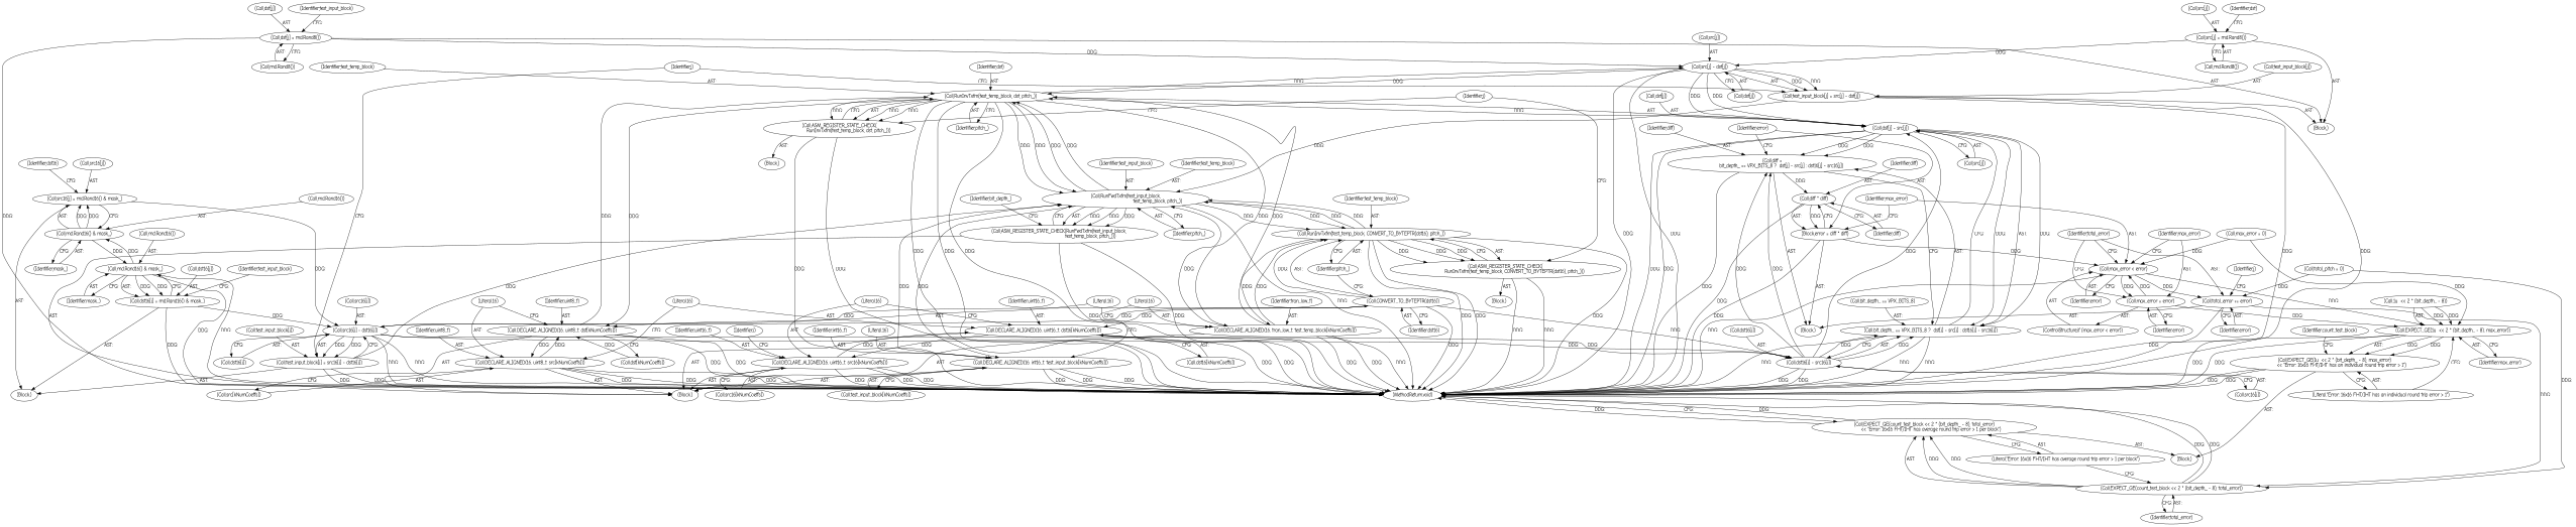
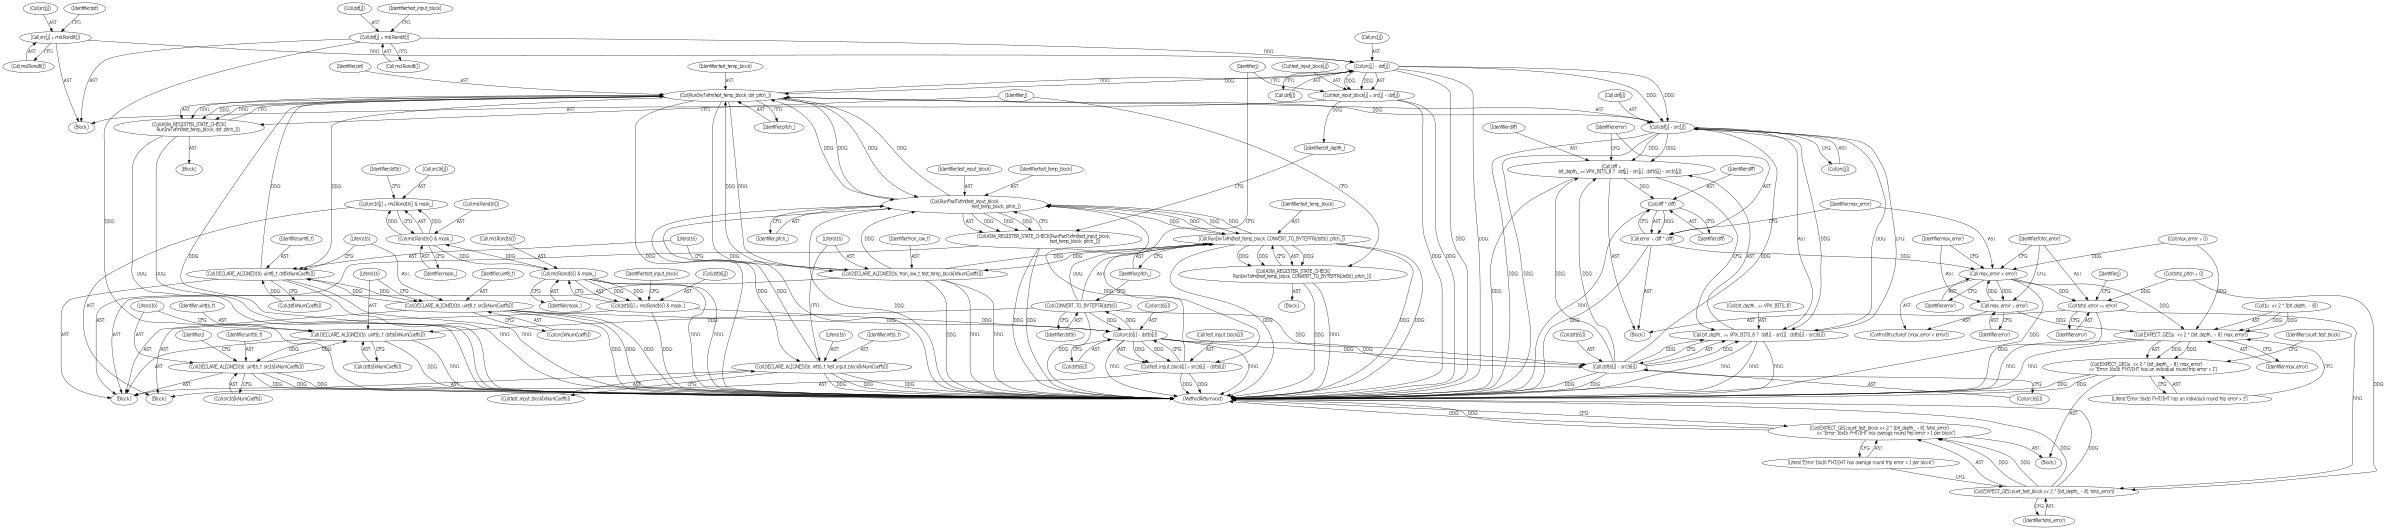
  digraph {
    fontname="Comic Neue"
    node [fontname="Comic Neue"]
    edge [fontname="Comic Neue"]
    n1 [label="(Call,src[j] - dst[j])"]
    n2 [label="(Call,RunInvTxfm(test_temp_block, dst, pitch_))"]
    n3 [label="(Call,test_input_block[j] = src[j] - dst[j])"]
    n4 [label="(Call,dst[j] - src[j])"]
    n5 [label="(MethodReturn,void)"]
    n6 [label="(Call,dst[j])"]
    n7 [label="(Call,RunFwdTxfm(test_input_block,\n                                          test_temp_block, pitch_))"]
    n8 [label="(Call,DECLARE_ALIGNED(16, tran_low_t, test_temp_block[kNumCoeffs]))"]
    n9 [label="(Call,DECLARE_ALIGNED(16, uint8_t, dst[kNumCoeffs]))"]
    n10 [label="(Call,ASM_REGISTER_STATE_CHECK(\n            RunInvTxfm(test_temp_block, dst, pitch_)))"]
    n11 [label="(Identifier,pitch_)"]
    n12 [label="(Block,)"]
    n13 [label="(Call,diff =\n            bit_depth_ == VPX_BITS_8 ?  dst[j] - src[j] : dst16[j] - src16[j])"]
    n14 [label="(Call,bit_depth_ == VPX_BITS_8 ?  dst[j] - src[j] : dst16[j] - src16[j])"]
    n15 [label="(Call,src[j])"]
    n16 [label="(Call,EXPECT_GE(count_test_block << 2 * (bit_depth_ - 8), total_error)\n         << \"Error: 16x16 FHT/IHT has average round trip error > 1 per block\")"]
    n17 [label="(Call,src[j] = rnd.Rand8())"]
    n18 [label="(Call,rnd.Rand8())"]
    n19 [label="(Call,dst[j] = rnd.Rand8())"]
    n20 [label="(Call,rnd.Rand8())"]
    n21 [label="(Call,DECLARE_ALIGNED(16, int16_t, test_input_block[kNumCoeffs]))"]
    n22 [label="(Call,RunInvTxfm(test_temp_block, CONVERT_TO_BYTEPTR(dst16), pitch_))"]
    n23 [label="(Call,ASM_REGISTER_STATE_CHECK(RunFwdTxfm(test_input_block,\n                                          test_temp_block, pitch_)))"]
    n24 [label="(Identifier,pitch_)"]
    n25 [label="(Block,)"]
    n26 [label="(Call,DECLARE_ALIGNED(16, uint8_t, src[kNumCoeffs]))"]
    n27 [label="(Call,dst[kNumCoeffs])"]
    n28 [label="(Block,)"]
    n29 [label="(Call,test_input_block[kNumCoeffs])"]
    n30 [label="(Call,ASM_REGISTER_STATE_CHECK(\n            RunInvTxfm(test_temp_block, CONVERT_TO_BYTEPTR(dst16), pitch_)))"]
    n31 [label="(Identifier,pitch_)"]
    n32 [label="(Call,test_input_block[j] = src16[j] - dst16[j])"]
    n33 [label="(Call,src16[j] - dst16[j])"]
    n34 [label="(Block,)"]
    n35 [label="(Call,CONVERT_TO_BYTEPTR(dst16))"]
    n36 [label="(Call,dst16[j] - src16[j])"]
    n37 [label="(Call,dst16[j])"]
    n38 [label="(Call,DECLARE_ALIGNED(16, uint16_t, dst16[kNumCoeffs]))"]
    n39 [label="(Identifier,dst16)"]
    n40 [label="(Call,src16[j])"]
    n41 [label="(Call,src16[j] = rnd.Rand16() & mask_)"]
    n42 [label="(Call,rnd.Rand16() & mask_)"]
    n43 [label="(Call,rnd.Rand16() & mask_)"]
    n44 [label="(Identifier,mask_)"]
    n45 [label="(Call,dst16[j] = rnd.Rand16() & mask_)"]
    n46 [label="(Identifier,mask_)"]
    n47 [label="(Call,DECLARE_ALIGNED(16, uint16_t, src16[kNumCoeffs]))"]
    n48 [label="(Call,dst16[kNumCoeffs])"]
    n49 [label="(Call,diff * diff)"]
    n50 [label="(Block,)"]
    n51 [label="(Call,src16[kNumCoeffs])"]
    n52 [label="(Block,)"]
    n53 [label="(Call,src[kNumCoeffs])"]
-   n54 [label="(Block,error = diff * diff)"]
+   n54 [label="(Call,error = diff * diff)"]
    n55 [label="(Identifier,diff)"]
    n56 [label="(Call,max_error < error)"]
    n57 [label="(Call,max_error = error)"]
    n58 [label="(Call,EXPECT_GE(1u  << 2 * (bit_depth_ - 8), max_error))"]
    n59 [label="(Call,total_error += error)"]
    n60 [label="(Identifier,error)"]
    n61 [label="(ControlStructure,if (max_error < error))"]
    n62 [label="(Identifier,error)"]
    n63 [label="(Call,EXPECT_GE(1u  << 2 * (bit_depth_ - 8), max_error)\n         << \"Error: 16x16 FHT/IHT has an individual round trip error > 1\")"]
    n64 [label="(Identifier,max_error)"]
    n65 [label="(Call,EXPECT_GE(count_test_block << 2 * (bit_depth_ - 8), total_error))"]
    n66 [label="(Identifier,error)"]
    n67 [label="(Literal,\"Error: 16x16 FHT/IHT has an individual round trip error > 1\")"]
    n68 [label="(Block,)"]
    n69 [label="(Identifier,total_error)"]
    n70 [label="(Literal,\"Error: 16x16 FHT/IHT has average round trip error > 1 per block\")"]
    n71 [label="(Identifier,test_temp_block)"]
    n72 [label="(Identifier,total_error)"]
    n73 [label="(Call,src[j])"]
    n74 [label="(Call,max_error = 0)"]
    n75 [label="(Literal,16)"]
    n76 [label="(Identifier,uint16_t)"]
    n77 [label="(Call,1u  << 2 * (bit_depth_ - 8))"]
    n78 [label="(Identifier,test_temp_block)"]
    n79 [label="(Call,dst16[j])"]
    n80 [label="(Call,test_input_block[j])"]
    n81 [label="(Identifier,j)"]
    n82 [label="(Call,src[j])"]
    n83 [label="(Call,dst16[j])"]
    n84 [label="(Identifier,j)"]
    n85 [label="(Identifier,uint8_t)"]
    n86 [label="(Call,bit_depth_ == VPX_BITS_8)"]
    n87 [label="(Call,src16[j])"]
    n88 [label="(Identifier,count_test_block)"]
    n89 [label="(Identifier,int16_t)"]
    n90 [label="(Identifier,tran_low_t)"]
    n91 [label="(Identifier,error)"]
    n92 [label="(Identifier,uint8_t)"]
    n93 [label="(Identifier,dst)"]
    n94 [label="(Call,dst[j])"]
    n95 [label="(Identifier,test_input_block)"]
    n96 [label="(Literal,16)"]
    n97 [label="(Literal,16)"]
    n98 [label="(Literal,16)"]
    n99 [label="(Call,rnd.Rand16())"]
    n100 [label="(Identifier,diff)"]
    n101 [label="(Literal,16)"]
    n102 [label="(Call,rnd.Rand16())"]
    n103 [label="(Identifier,bit_depth_)"]
    n104 [label="(Call,dst[j])"]
    n105 [label="(Identifier,test_input_block)"]
    n106 [label="(Identifier,j)"]
    n107 [label="(Identifier,dst16)"]
    n108 [label="(Identifier,diff)"]
    n109 [label="(Literal,16)"]
    n110 [label="(Call,total_pitch = 0)"]
    n111 [label="(Call,test_input_block[j])"]
    n112 [label="(Identifier,dst)"]
    n113 [label="(Identifier,max_error)"]
    n114 [label="(Identifier,test_temp_block)"]
    n115 [label="(Call,src16[j])"]
    n116 [label="(Identifier,uint16_t)"]
    n117 [label="(Identifier,test_input_block)"]
    n118 [label="(Identifier,j)"]
    n119 [label="(Identifier,max_error)"]
    n1 -> n2 [label="DDG: "]
    n1 -> n3 [label="AST: "]
    n1 -> n3 [label="DDG: "]
    n1 -> n3 [label="DDG: "]
    n1 -> n4 [label="DDG: "]
    n1 -> n4 [label="DDG: "]
    n1 -> n5 [label="DDG: "]
    n1 -> n5 [label="DDG: "]
    n1 -> n6 [label="CFG: "]
    n2 -> n1 [label="DDG: "]
    n2 -> n4 [label="AST: "]
    n2 -> n5 [label="DDG: "]
    n2 -> n5 [label="DDG: "]
    n2 -> n5 [label="DDG: "]
    n2 -> n7 [label="DDG: "]
    n2 -> n7 [label="DDG: "]
    n2 -> n8 [label="DDG: "]
    n2 -> n9 [label="DDG: "]
    n2 -> n10 [label="AST: "]
    n2 -> n10 [label="DDG: "]
    n2 -> n10 [label="DDG: "]
    n2 -> n10 [label="DDG: "]
    n2 -> n11 [label="CFG: "]
    n3 -> n5 [label="DDG: "]
    n3 -> n5 [label="DDG: "]
-   n3 -> n7 [label="DDG: "]
+   n3 -> n103 [label="DDG: "]
    n3 -> n12 [label="AST: "]
    n4 -> n2 [label="DDG: "]
    n4 -> n5 [label="DDG: "]
    n4 -> n5 [label="DDG: "]
    n4 -> n13 [label="DDG: "]
    n4 -> n13 [label="DDG: "]
    n4 -> n14 [label="AST: "]
    n4 -> n14 [label="DDG: "]
    n4 -> n14 [label="DDG: "]
    n4 -> n15 [label="CFG: "]
    n5 -> n16 [label="CFG: "]
    n6 -> n1 [label="AST: "]
    n7 -> n2 [label="DDG: "]
    n7 -> n2 [label="DDG: "]
    n7 -> n5 [label="DDG: "]
    n7 -> n21 [label="DDG: "]
    n7 -> n22 [label="DDG: "]
    n7 -> n22 [label="DDG: "]
    n7 -> n23 [label="AST: "]
    n7 -> n23 [label="DDG: "]
    n7 -> n23 [label="DDG: "]
    n7 -> n23 [label="DDG: "]
    n7 -> n24 [label="CFG: "]
    n8 -> n2 [label="DDG: "]
    n8 -> n5 [label="DDG: "]
    n8 -> n5 [label="DDG: "]
    n8 -> n5 [label="DDG: "]
    n8 -> n7 [label="DDG: "]
    n8 -> n22 [label="DDG: "]
    n8 -> n25 [label="AST: "]
    n9 -> n2 [label="DDG: "]
    n9 -> n5 [label="DDG: "]
    n9 -> n5 [label="DDG: "]
    n9 -> n25 [label="AST: "]
    n9 -> n26 [label="DDG: "]
    n9 -> n27 [label="CFG: "]
    n10 -> n2 [label="CFG: "]
    n10 -> n5 [label="DDG: "]
    n10 -> n5 [label="DDG: "]
    n10 -> n28 [label="AST: "]
    n11 -> n2 [label="AST: "]
    n13 -> n5 [label="DDG: "]
    n13 -> n14 [label="CFG: "]
    n13 -> n49 [label="DDG: "]
    n13 -> n50 [label="AST: "]
    n14 -> n4 [label="CFG: "]
    n14 -> n5 [label="DDG: "]
    n14 -> n5 [label="DDG: "]
    n14 -> n5 [label="DDG: "]
    n14 -> n13 [label="AST: "]
    n14 -> n36 [label="CFG: "]
    n15 -> n4 [label="AST: "]
    n16 -> n5 [label="DDG: "]
    n16 -> n5 [label="DDG: "]
    n16 -> n68 [label="AST: "]
    n16 -> n70 [label="CFG: "]
    n17 -> n1 [label="DDG: "]
    n17 -> n12 [label="AST: "]
    n17 -> n18 [label="CFG: "]
    n18 -> n17 [label="AST: "]
    n19 -> n1 [label="DDG: "]
    n19 -> n5 [label="DDG: "]
    n19 -> n12 [label="AST: "]
    n19 -> n20 [label="CFG: "]
    n20 -> n19 [label="AST: "]
    n21 -> n5 [label="DDG: "]
    n21 -> n5 [label="DDG: "]
    n21 -> n5 [label="DDG: "]
    n21 -> n7 [label="DDG: "]
    n21 -> n25 [label="AST: "]
    n21 -> n29 [label="CFG: "]
    n22 -> n5 [label="DDG: "]
    n22 -> n5 [label="DDG: "]
    n22 -> n5 [label="DDG: "]
    n22 -> n7 [label="DDG: "]
    n22 -> n7 [label="DDG: "]
    n22 -> n8 [label="DDG: "]
    n22 -> n30 [label="AST: "]
    n22 -> n30 [label="DDG: "]
    n22 -> n30 [label="DDG: "]
    n22 -> n30 [label="DDG: "]
    n22 -> n31 [label="CFG: "]
    n23 -> n5 [label="DDG: "]
    n23 -> n5 [label="DDG: "]
    n23 -> n7 [label="CFG: "]
    n23 -> n25 [label="AST: "]
    n24 -> n7 [label="AST: "]
    n26 -> n5 [label="DDG: "]
    n26 -> n5 [label="DDG: "]
    n26 -> n5 [label="DDG: "]
    n26 -> n9 [label="DDG: "]
    n26 -> n25 [label="AST: "]
    n26 -> n53 [label="CFG: "]
    n27 -> n9 [label="DDG: "]
    n29 -> n21 [label="AST: "]
    n30 -> n5 [label="DDG: "]
    n30 -> n5 [label="DDG: "]
    n30 -> n22 [label="CFG: "]
    n30 -> n52 [label="AST: "]
    n31 -> n22 [label="AST: "]
    n31 -> n35 [label="CFG: "]
    n32 -> n5 [label="DDG: "]
    n32 -> n5 [label="DDG: "]
    n32 -> n7 [label="DDG: "]
    n32 -> n33 [label="CFG: "]
    n32 -> n34 [label="AST: "]
    n33 -> n5 [label="DDG: "]
    n33 -> n5 [label="DDG: "]
    n33 -> n32 [label="AST: "]
    n33 -> n32 [label="DDG: "]
    n33 -> n32 [label="DDG: "]
    n33 -> n35 [label="DDG: "]
    n33 -> n36 [label="DDG: "]
    n33 -> n36 [label="DDG: "]
    n33 -> n37 [label="CFG: "]
    n35 -> n5 [label="DDG: "]
    n35 -> n22 [label="AST: "]
    n35 -> n22 [label="DDG: "]
    n35 -> n33 [label="DDG: "]
    n35 -> n36 [label="DDG: "]
    n35 -> n38 [label="DDG: "]
    n35 -> n39 [label="CFG: "]
    n36 -> n4 [label="DDG: "]
    n36 -> n5 [label="DDG: "]
    n36 -> n5 [label="DDG: "]
    n36 -> n13 [label="DDG: "]
    n36 -> n13 [label="DDG: "]
    n36 -> n14 [label="AST: "]
    n36 -> n14 [label="DDG: "]
    n36 -> n14 [label="DDG: "]
    n36 -> n40 [label="CFG: "]
    n37 -> n33 [label="AST: "]
    n38 -> n5 [label="DDG: "]
    n38 -> n5 [label="DDG: "]
    n38 -> n25 [label="AST: "]
    n38 -> n47 [label="DDG: "]
    n38 -> n48 [label="CFG: "]
    n39 -> n35 [label="AST: "]
    n40 -> n36 [label="AST: "]
-   n41 -> n33 [label="DDG: "]
+   n26 -> n33 [label="DDG: "]
    n41 -> n34 [label="AST: "]
    n41 -> n42 [label="CFG: "]
    n42 -> n41 [label="AST: "]
    n42 -> n41 [label="DDG: "]
    n42 -> n41 [label="DDG: "]
    n42 -> n43 [label="DDG: "]
    n42 -> n44 [label="CFG: "]
    n43 -> n5 [label="DDG: "]
    n43 -> n5 [label="DDG: "]
    n43 -> n42 [label="DDG: "]
    n43 -> n45 [label="AST: "]
    n43 -> n45 [label="DDG: "]
    n43 -> n45 [label="DDG: "]
    n43 -> n46 [label="CFG: "]
    n44 -> n42 [label="AST: "]
    n45 -> n5 [label="DDG: "]
    n45 -> n33 [label="DDG: "]
    n45 -> n34 [label="AST: "]
    n45 -> n43 [label="CFG: "]
    n46 -> n43 [label="AST: "]
    n47 -> n5 [label="DDG: "]
    n47 -> n5 [label="DDG: "]
    n47 -> n5 [label="DDG: "]
    n47 -> n25 [label="AST: "]
    n47 -> n38 [label="DDG: "]
    n47 -> n51 [label="CFG: "]
    n48 -> n38 [label="AST: "]
    n49 -> n5 [label="DDG: "]
    n49 -> n54 [label="AST: "]
    n49 -> n54 [label="DDG: "]
    n49 -> n55 [label="CFG: "]
    n51 -> n47 [label="AST: "]
    n53 -> n26 [label="AST: "]
    n54 -> n5 [label="DDG: "]
    n54 -> n49 [label="CFG: "]
    n54 -> n50 [label="AST: "]
    n54 -> n56 [label="DDG: "]
    n55 -> n49 [label="AST: "]
    n56 -> n5 [label="DDG: "]
    n56 -> n57 [label="DDG: "]
    n56 -> n58 [label="DDG: "]
    n56 -> n59 [label="DDG: "]
    n56 -> n60 [label="CFG: "]
-   n61 -> n56 [label="AST: "]
+   n56 -> n61 [label="AST: "]
    n57 -> n56 [label="DDG: "]
    n57 -> n58 [label="DDG: "]
    n57 -> n61 [label="AST: "]
    n57 -> n62 [label="CFG: "]
    n58 -> n5 [label="DDG: "]
    n58 -> n5 [label="DDG: "]
    n58 -> n63 [label="AST: "]
    n58 -> n63 [label="DDG: "]
    n58 -> n63 [label="DDG: "]
    n58 -> n64 [label="CFG: "]
    n59 -> n5 [label="DDG: "]
    n59 -> n50 [label="AST: "]
    n59 -> n65 [label="DDG: "]
    n59 -> n66 [label="CFG: "]
    n60 -> n56 [label="AST: "]
    n62 -> n57 [label="AST: "]
    n63 -> n5 [label="DDG: "]
    n63 -> n5 [label="DDG: "]
    n63 -> n67 [label="CFG: "]
    n63 -> n68 [label="AST: "]
    n64 -> n58 [label="AST: "]
    n65 -> n5 [label="DDG: "]
    n65 -> n5 [label="DDG: "]
    n65 -> n16 [label="AST: "]
    n65 -> n16 [label="DDG: "]
    n65 -> n16 [label="DDG: "]
    n65 -> n69 [label="CFG: "]
    n66 -> n59 [label="AST: "]
    n67 -> n58 [label="CFG: "]
    n67 -> n63 [label="AST: "]
    n69 -> n65 [label="AST: "]
    n70 -> n16 [label="AST: "]
    n70 -> n65 [label="CFG: "]
    n71 -> n22 [label="AST: "]
    n72 -> n56 [label="CFG: "]
    n72 -> n57 [label="CFG: "]
    n72 -> n59 [label="AST: "]
    n73 -> n17 [label="AST: "]
    n74 -> n56 [label="DDG: "]
    n74 -> n58 [label="DDG: "]
    n75 -> n8 [label="CFG: "]
    n75 -> n9 [label="AST: "]
    n76 -> n38 [label="AST: "]
    n77 -> n58 [label="AST: "]
    n77 -> n58 [label="DDG: "]
    n77 -> n58 [label="DDG: "]
    n78 -> n2 [label="AST: "]
    n79 -> n36 [label="AST: "]
    n80 -> n32 [label="AST: "]
    n81 -> n47 [label="CFG: "]
    n82 -> n1 [label="AST: "]
    n83 -> n45 [label="AST: "]
    n84 -> n59 [label="CFG: "]
    n85 -> n9 [label="AST: "]
    n86 -> n14 [label="AST: "]
    n87 -> n41 [label="AST: "]
    n88 -> n63 [label="CFG: "]
    n89 -> n21 [label="AST: "]
    n90 -> n8 [label="AST: "]
    n91 -> n13 [label="CFG: "]
    n91 -> n54 [label="AST: "]
    n92 -> n26 [label="AST: "]
    n93 -> n2 [label="AST: "]
    n94 -> n19 [label="AST: "]
    n95 -> n7 [label="AST: "]
    n96 -> n8 [label="AST: "]
    n96 -> n21 [label="CFG: "]
    n97 -> n21 [label="AST: "]
    n98 -> n26 [label="CFG: "]
    n98 -> n38 [label="AST: "]
    n99 -> n42 [label="AST: "]
    n100 -> n13 [label="AST: "]
    n101 -> n38 [label="CFG: "]
    n101 -> n47 [label="AST: "]
    n102 -> n43 [label="AST: "]
    n103 -> n23 [label="CFG: "]
    n104 -> n4 [label="AST: "]
    n105 -> n19 [label="CFG: "]
    n106 -> n10 [label="CFG: "]
    n106 -> n30 [label="CFG: "]
    n107 -> n41 [label="CFG: "]
    n108 -> n49 [label="AST: "]
    n109 -> n9 [label="CFG: "]
    n109 -> n26 [label="AST: "]
    n110 -> n59 [label="DDG: "]
    n110 -> n65 [label="DDG: "]
    n111 -> n3 [label="AST: "]
    n112 -> n17 [label="CFG: "]
    n113 -> n54 [label="CFG: "]
    n113 -> n56 [label="AST: "]
    n114 -> n7 [label="AST: "]
    n115 -> n33 [label="AST: "]
    n116 -> n47 [label="AST: "]
    n117 -> n45 [label="CFG: "]
    n118 -> n3 [label="CFG: "]
    n118 -> n32 [label="CFG: "]
    n119 -> n56 [label="CFG: "]
    n119 -> n57 [label="AST: "]
  }
